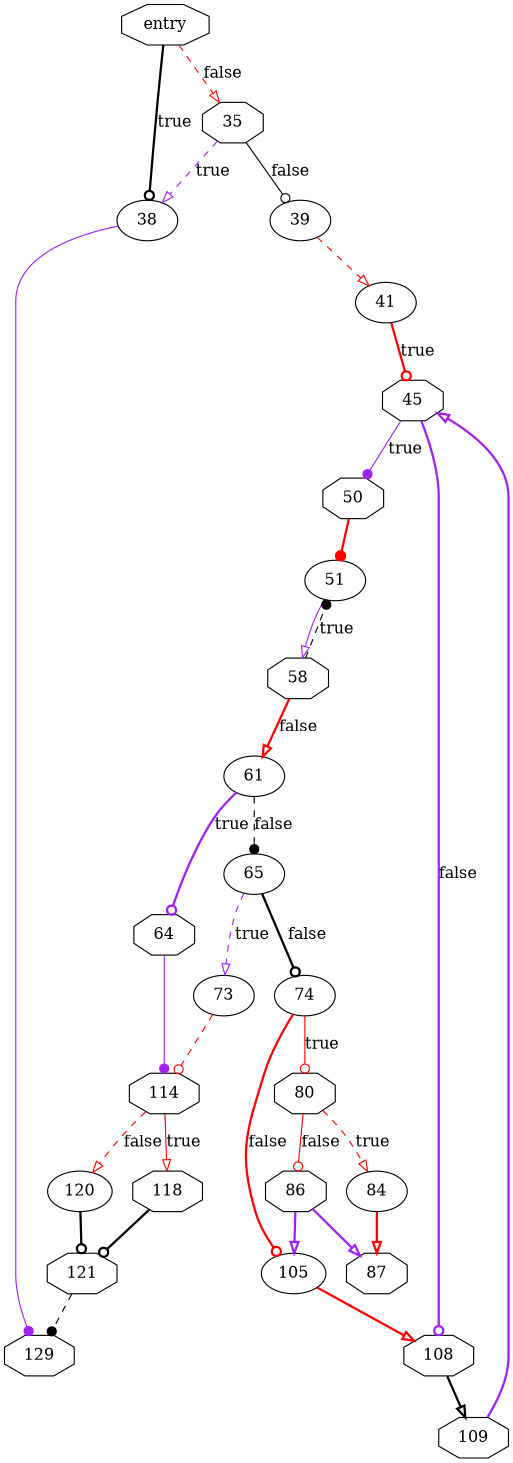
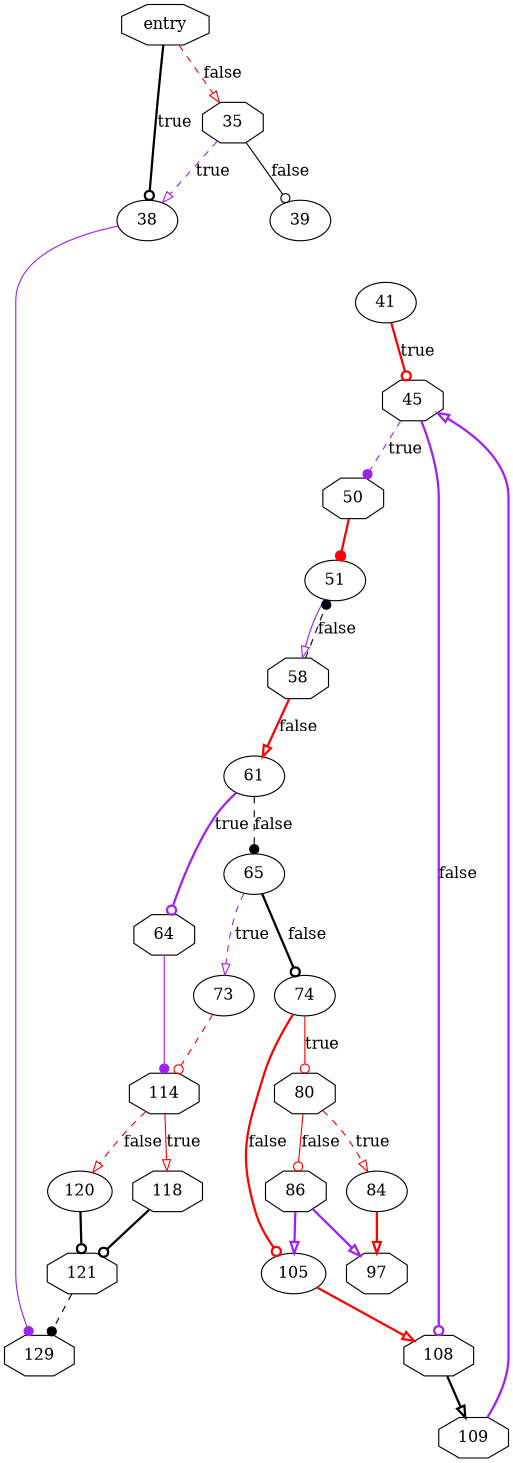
  digraph {
    node [shape=octagon]
    edge [arrowhead=onormal color=red style=bold]
    n1 [label=entry]
    35
    38 [shape=ellipse]
    39 [shape=ellipse]
    129
    41 [shape=ellipse]
    45
    50
    108
    114
    118
    120 [shape=ellipse]
    51 [shape=ellipse]
    109
    58
    61 [shape=ellipse]
    64
    65 [shape=ellipse]
    73 [shape=ellipse]
    74 [shape=ellipse]
    80
    105 [shape=ellipse]
    84 [shape=ellipse]
    86
-   87
+   87 [label=97]
    121
    n1 -> 35 [label=false style=dashed]
    n1 -> 38 [arrowhead=odot color=black label=true]
    35 -> 38 [color=purple label=true style=dashed]
    35 -> 39 [arrowhead=odot color=black label=false style=solid]
    38 -> 129 [arrowhead=dot color=purple style=solid]
-   39 -> 41 [style=dashed]
    41 -> 45 [arrowhead=odot label=true]
-   45 -> 50 [arrowhead=dot color=purple label=true style=solid]
+   45 -> 50 [arrowhead=dot color=purple label=true style=dashed]
    45 -> 108 [arrowhead=odot color=purple label=false]
    50 -> 51 [arrowhead=dot]
    108 -> 109 [color=black]
    114 -> 118 [label=true style=solid]
    114 -> 120 [label=false style=dashed]
    118 -> 121 [arrowhead=odot color=black]
    120 -> 121 [arrowhead=odot color=black]
    51 -> 58 [color=purple style=solid]
    109 -> 45 [color=purple]
-   58 -> 51 [arrowhead=dot color=black label=true style=dashed]
+   58 -> 51 [arrowhead=dot color=black label=false style=dashed]
    58 -> 61 [label=false]
    61 -> 64 [arrowhead=odot color=purple label=true]
    61 -> 65 [arrowhead=dot color=black label=false style=dashed]
    64 -> 114 [arrowhead=dot color=purple style=solid]
    65 -> 73 [color=purple label=true style=dashed]
    65 -> 74 [arrowhead=odot color=black label=false]
    73 -> 114 [arrowhead=odot style=dashed]
    74 -> 80 [arrowhead=odot label=true style=solid]
    74 -> 105 [arrowhead=odot label=false]
    80 -> 84 [label=true style=dashed]
    80 -> 86 [arrowhead=odot label=false style=solid]
    105 -> 108
    84 -> 87
    86 -> 105 [color=purple]
    86 -> 87 [color=purple]
    121 -> 129 [arrowhead=dot color=black style=dashed]
  }
